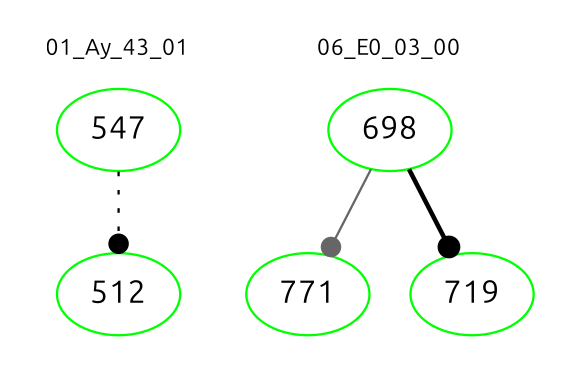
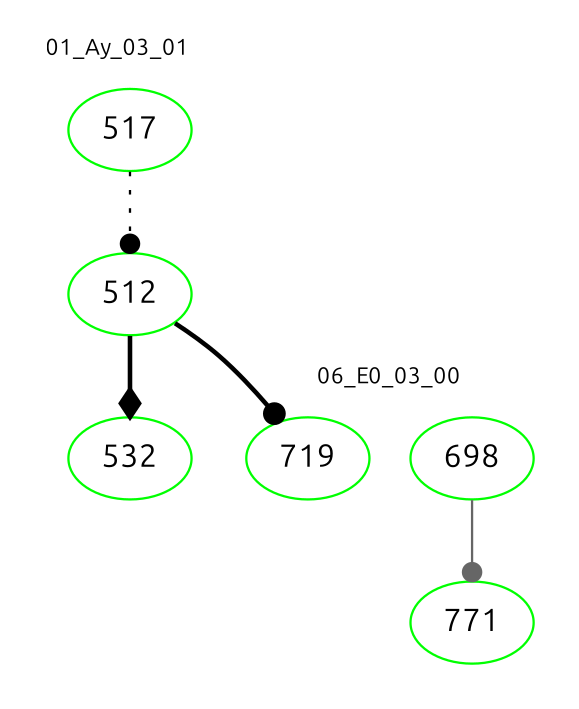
  digraph {
    fontname=Ubuntu
    node [color=green fontname=Ubuntu]
    edge [arrowhead=dot color=black fontname=Ubuntu style=bold]
    n1 [label=512]
-   n2 [label=547]
+   n2 [label=517]
+   n3 [label=532]
    n4 [label=698]
    n5 [label=771]
    n6 [label=719]
    subgraph cluster_1 {
      color=white
      fontsize=10
-     label="01_Ay_43_01"
+     label="01_Ay_03_01"
      n1
      n2
+     n3
    }
    subgraph cluster_2 {
      color=white
      fontsize=10
      label="06_E0_03_00"
      n4
      n5
      n6
    }
+   n1 -> n3 [arrowhead=diamond]
    n2 -> n1 [style=dotted]
    n4 -> n5 [color=gray40 style=solid]
-   n4 -> n6
+   n1 -> n6
  }
